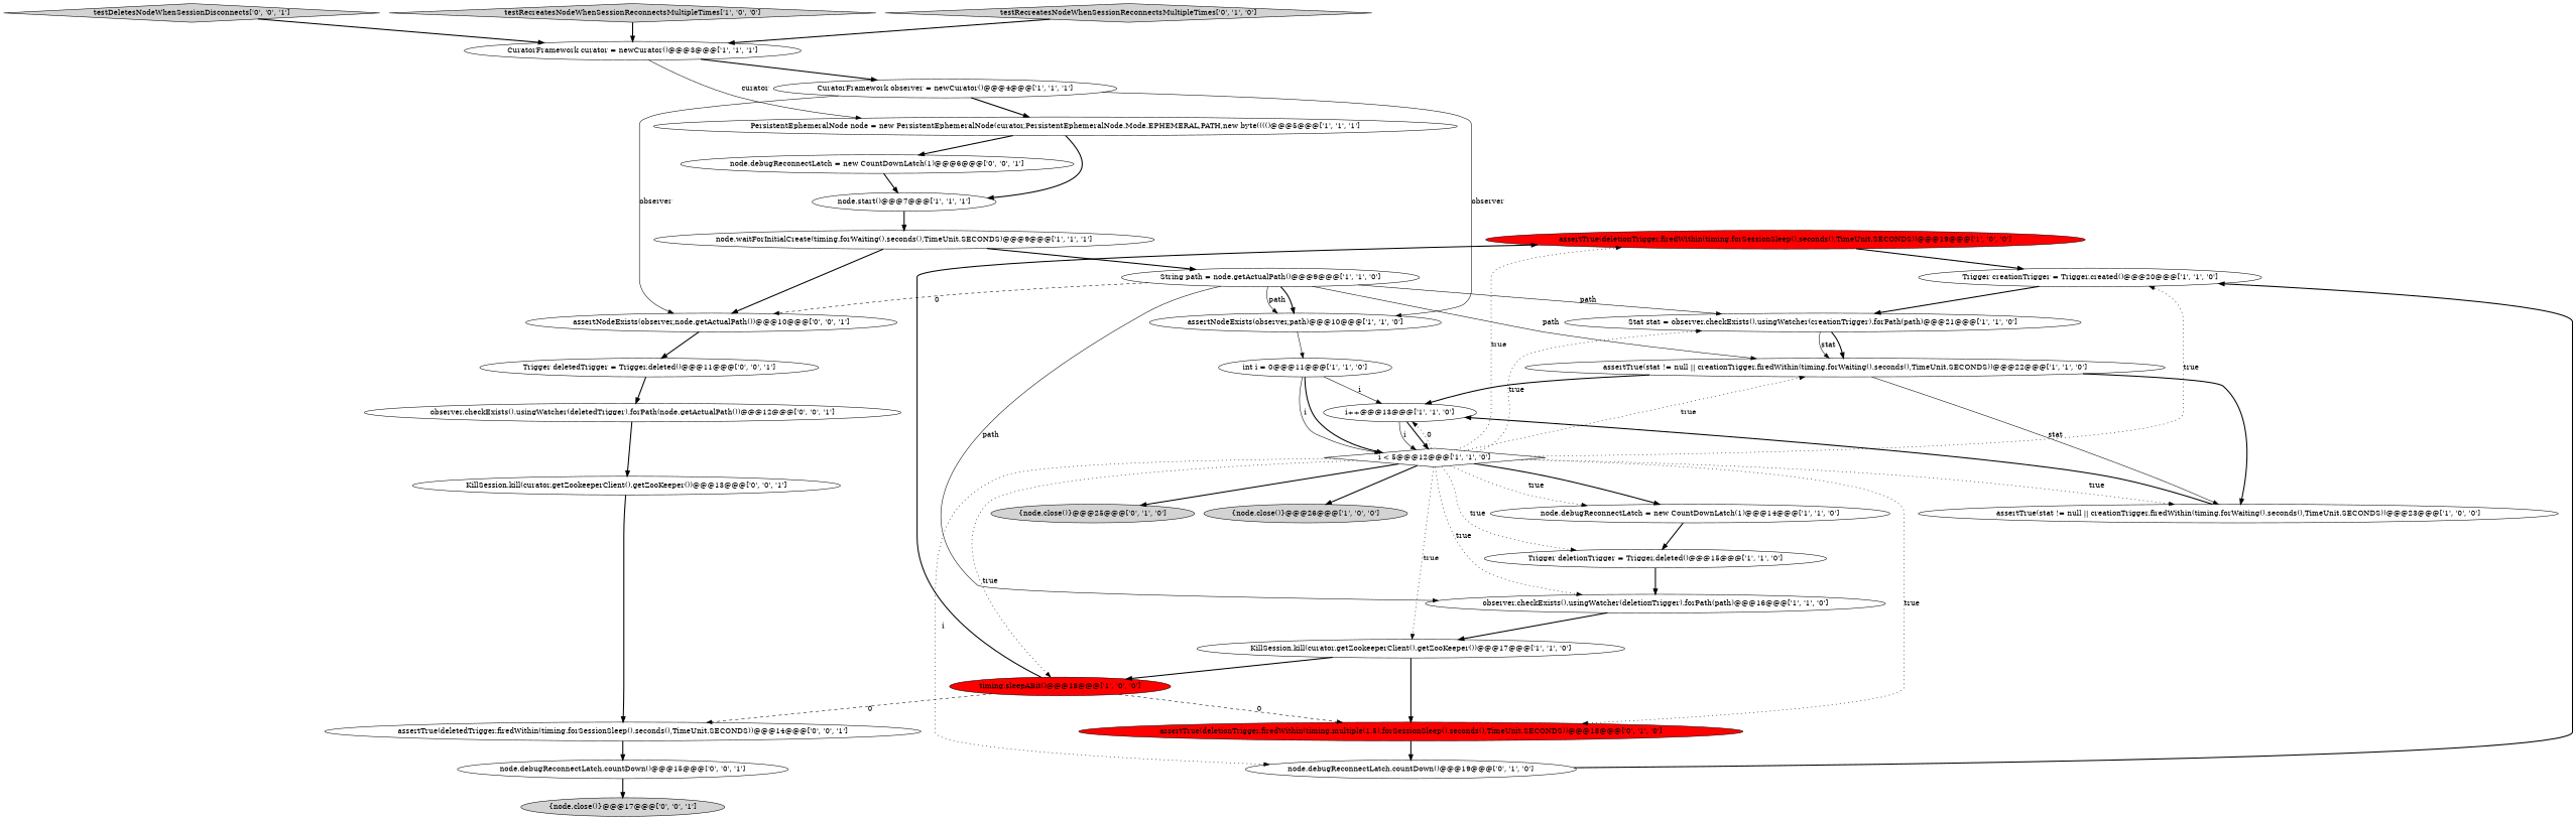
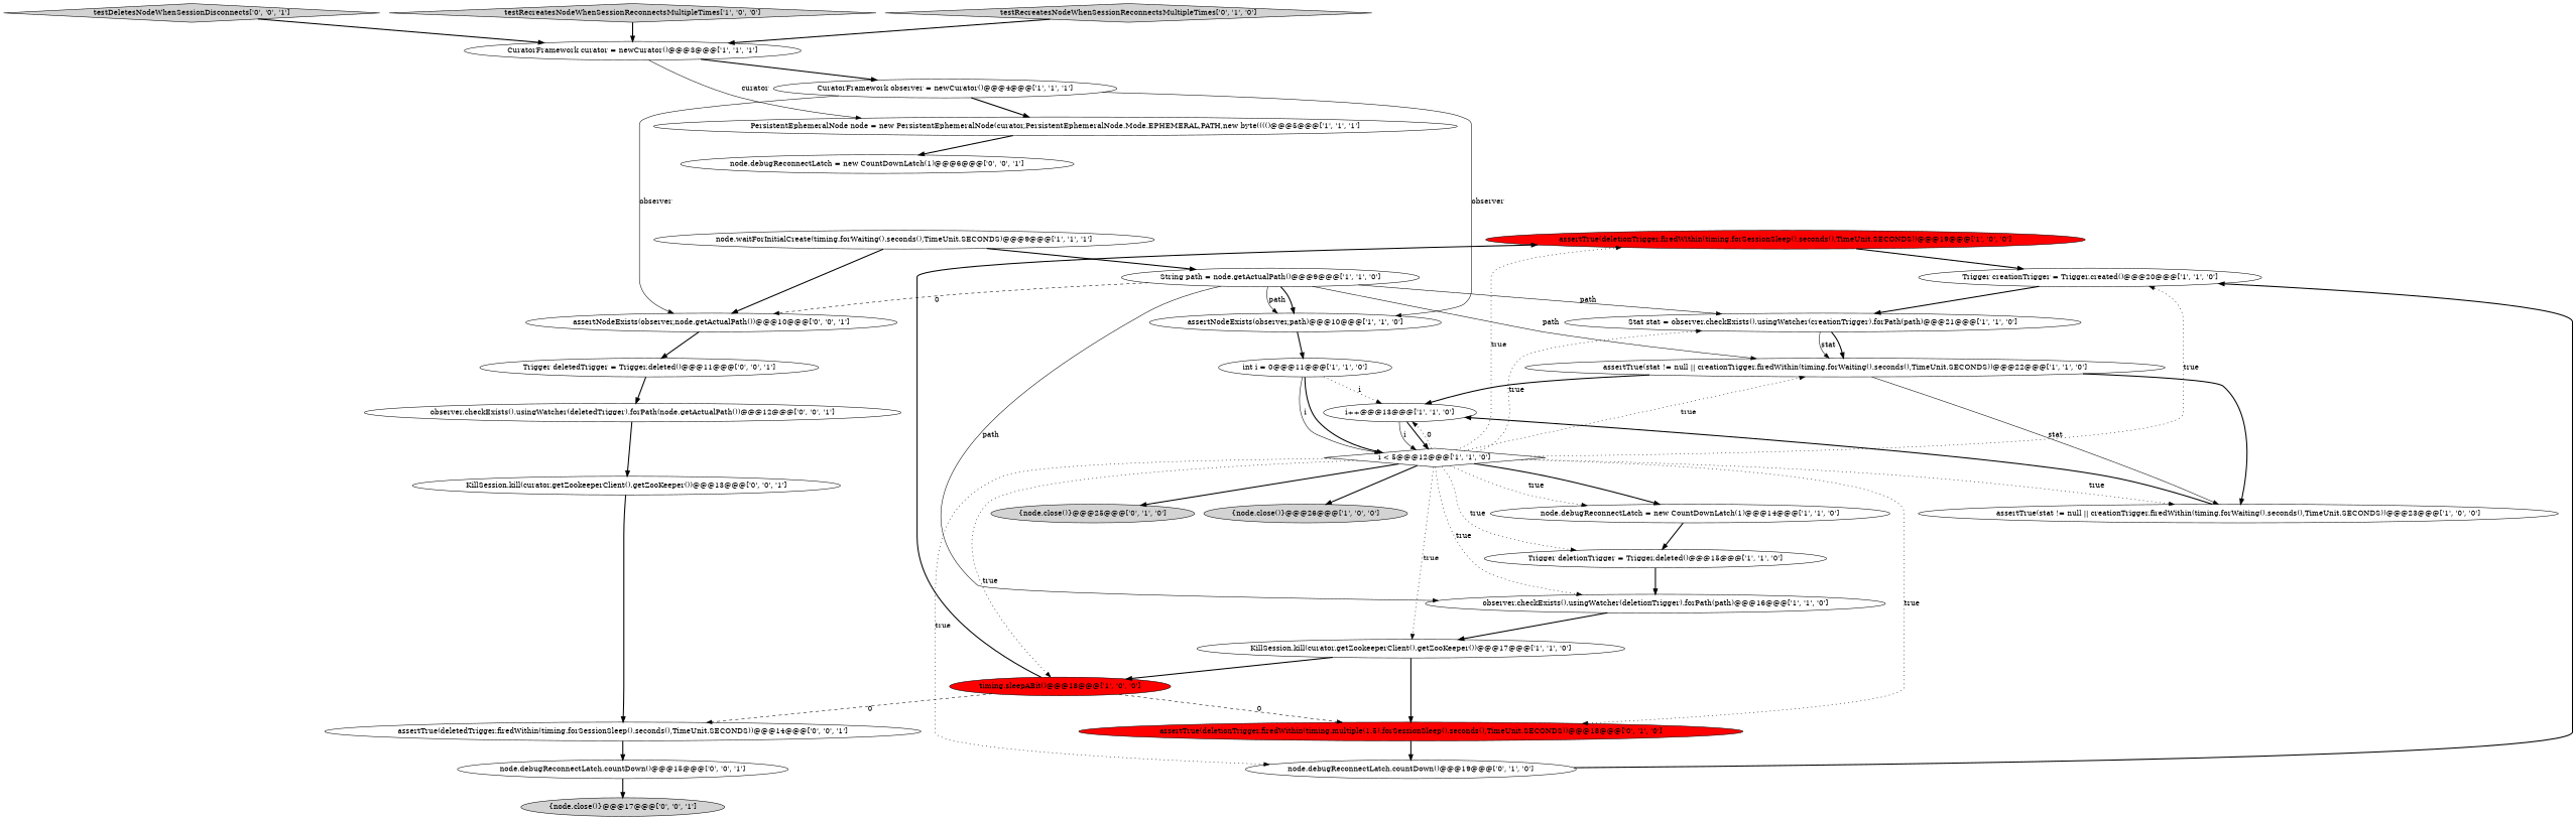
  digraph {
    node [fillcolor=white shape=ellipse style=filled]
    edge [style=bold]
    n1 [fillcolor=red label="assertTrue(deletionTrigger.firedWithin(timing.forSessionSleep().seconds(),TimeUnit.SECONDS))@@@19@@@['1', '0', '0']"]
    n2 [label="Trigger creationTrigger = Trigger.created()@@@20@@@['1', '1', '0']"]
    n3 [label="Stat stat = observer.checkExists().usingWatcher(creationTrigger).forPath(path)@@@21@@@['1', '1', '0']"]
    n4 [fillcolor=lightgray label="{node.close()}@@@26@@@['1', '0', '0']"]
    n5 [label="PersistentEphemeralNode node = new PersistentEphemeralNode(curator,PersistentEphemeralNode.Mode.EPHEMERAL,PATH,new byte(((()@@@5@@@['1', '1', '1']"]
    n6 [label="node.debugReconnectLatch = new CountDownLatch(1)@@@6@@@['0', '0', '1']"]
-   n7 [label="node.start()@@@7@@@['1', '1', '1']"]
    n8 [label="node.waitForInitialCreate(timing.forWaiting().seconds(),TimeUnit.SECONDS)@@@9@@@['1', '1', '1']"]
    n9 [label="observer.checkExists().usingWatcher(deletionTrigger).forPath(path)@@@16@@@['1', '1', '0']"]
    n10 [label="KillSession.kill(curator.getZookeeperClient().getZooKeeper())@@@17@@@['1', '1', '0']"]
    n11 [fillcolor=red label="timing.sleepABit()@@@18@@@['1', '0', '0']"]
    n12 [fillcolor=red label="assertTrue(deletionTrigger.firedWithin(timing.multiple(1.5).forSessionSleep().seconds(),TimeUnit.SECONDS))@@@18@@@['0', '1', '0']"]
    n13 [label="int i = 0@@@11@@@['1', '1', '0']"]
    n14 [label="i++@@@13@@@['1', '1', '0']"]
    n15 [label="i < 5@@@12@@@['1', '1', '0']" shape=diamond]
    n16 [label="assertTrue(stat != null || creationTrigger.firedWithin(timing.forWaiting().seconds(),TimeUnit.SECONDS))@@@22@@@['1', '1', '0']"]
    n17 [label="assertTrue(stat != null || creationTrigger.firedWithin(timing.forWaiting().seconds(),TimeUnit.SECONDS))@@@23@@@['1', '0', '0']"]
    n18 [label="node.debugReconnectLatch.countDown()@@@19@@@['0', '1', '0']"]
    n19 [label="node.debugReconnectLatch = new CountDownLatch(1)@@@14@@@['1', '1', '0']"]
    n20 [fillcolor=lightgray label="{node.close()}@@@25@@@['0', '1', '0']"]
    n21 [label="Trigger deletionTrigger = Trigger.deleted()@@@15@@@['1', '1', '0']"]
    n22 [label="KillSession.kill(curator.getZookeeperClient().getZooKeeper())@@@13@@@['0', '0', '1']"]
    n23 [label="assertTrue(deletedTrigger.firedWithin(timing.forSessionSleep().seconds(),TimeUnit.SECONDS))@@@14@@@['0', '0', '1']"]
    n24 [label="node.debugReconnectLatch.countDown()@@@15@@@['0', '0', '1']"]
    n25 [label="Trigger deletedTrigger = Trigger.deleted()@@@11@@@['0', '0', '1']"]
    n26 [label="observer.checkExists().usingWatcher(deletedTrigger).forPath(node.getActualPath())@@@12@@@['0', '0', '1']"]
    n27 [fillcolor=lightgray label="{node.close()}@@@17@@@['0', '0', '1']"]
    n28 [label="assertNodeExists(observer,node.getActualPath())@@@10@@@['0', '0', '1']"]
    n29 [fillcolor=lightgray label="testDeletesNodeWhenSessionDisconnects['0', '0', '1']" shape=diamond]
    n30 [label="CuratorFramework curator = newCurator()@@@3@@@['1', '1', '1']"]
    n31 [label="CuratorFramework observer = newCurator()@@@4@@@['1', '1', '1']"]
    n32 [fillcolor=lightgray label="testRecreatesNodeWhenSessionReconnectsMultipleTimes['1', '0', '0']" shape=diamond]
    n33 [label="String path = node.getActualPath()@@@9@@@['1', '1', '0']"]
    n34 [label="assertNodeExists(observer,path)@@@10@@@['1', '1', '0']"]
    n35 [fillcolor=lightgray label="testRecreatesNodeWhenSessionReconnectsMultipleTimes['0', '1', '0']" shape=diamond]
    n1 -> n2
    n2 -> n3
    n3 -> n16
    n3 -> n16 [label=stat style=solid]
    n5 -> n6
-   n5 -> n7
-   n6 -> n7
-   n7 -> n8
    n8 -> n28
    n8 -> n33
    n9 -> n10
    n10 -> n11
    n10 -> n12
    n11 -> n1
    n11 -> n12 [label=0 style=dashed]
    n11 -> n23 [label=0 style=dashed]
    n12 -> n18
-   n13 -> n14 [label=i style=solid]
+   n13 -> n14 [label=i style=dotted]
    n13 -> n15
    n13 -> n15 [label=i style=solid]
    n14 -> n15 [label=i style=solid]
    n14 -> n15
    n15 -> n1 [label=true style=dotted]
    n15 -> n2 [label=true style=dotted]
    n15 -> n3 [label=true style=dotted]
    n15 -> n4
    n15 -> n9 [label=true style=dotted]
    n15 -> n10 [label=true style=dotted]
    n15 -> n11 [label=true style=dotted]
    n15 -> n12 [label=true style=dotted]
    n15 -> n14 [label=0 style=dotted]
    n15 -> n16 [label=true style=dotted]
    n15 -> n17 [label=true style=dotted]
-   n15 -> n18 [label=i style=dotted]
+   n15 -> n18 [label=true style=dotted]
    n15 -> n19
    n15 -> n19 [label=true style=dotted]
    n15 -> n20
    n15 -> n21 [label=true style=dotted]
    n16 -> n14
    n16 -> n17
    n16 -> n17 [label=stat style=solid]
    n17 -> n14
    n18 -> n2
    n19 -> n21
    n21 -> n9
    n22 -> n23
    n23 -> n24
    n24 -> n27
    n25 -> n26
    n26 -> n22
    n28 -> n25
    n29 -> n30
    n30 -> n5 [label=curator style=solid]
    n30 -> n31
    n31 -> n5
    n31 -> n28 [label=observer style=solid]
    n31 -> n34 [label=observer style=solid]
    n32 -> n30
    n33 -> n3 [label=path style=solid]
    n33 -> n9 [label=path style=solid]
    n33 -> n16 [label=path style=solid]
    n33 -> n28 [label=0 style=dashed]
    n33 -> n34
    n33 -> n34 [label=path style=solid]
-   n34 -> n13 [style=solid]
+   n34 -> n13
    n35 -> n30
  }
